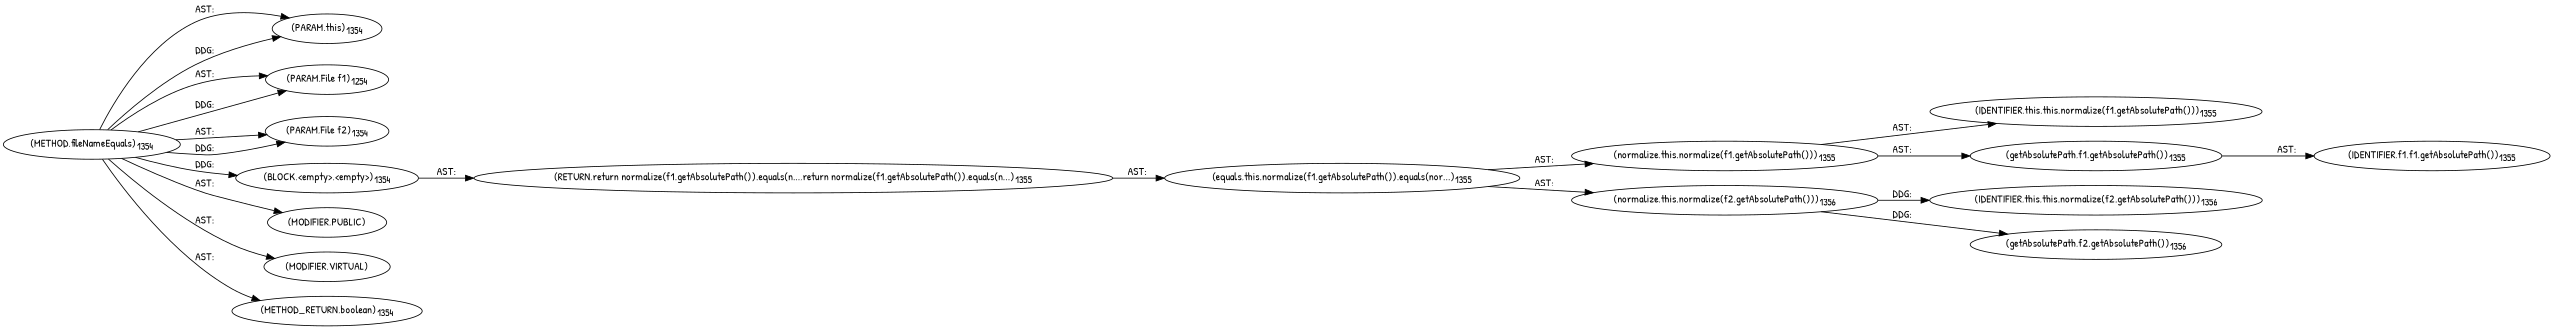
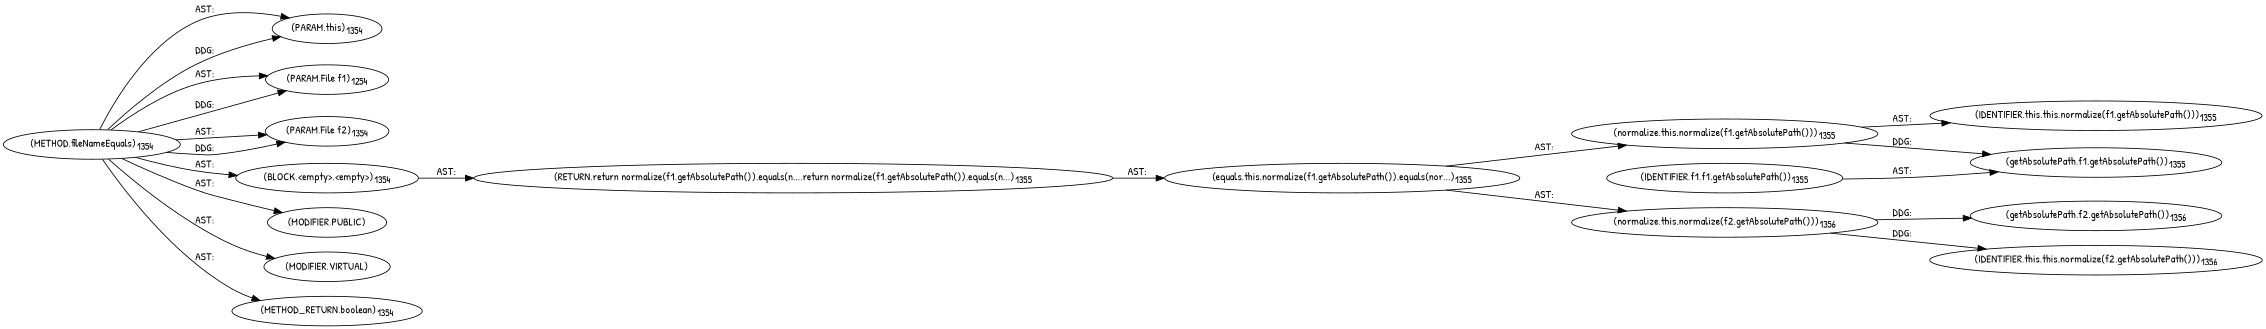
  digraph {
    fontname="Patrick Hand"
    rankdir=LR
    node [fontname="Patrick Hand"]
    edge [fontname="Patrick Hand"]
    n1 [label=<(METHOD,fileNameEquals)<SUB>1354</SUB>>]
    n2 [label=<(PARAM,this)<SUB>1354</SUB>>]
    n3 [label=<(PARAM,File f1)<SUB>1254</SUB>>]
    n4 [label=<(PARAM,File f2)<SUB>1354</SUB>>]
    n5 [label=<(BLOCK,&lt;empty&gt;,&lt;empty&gt;)<SUB>1354</SUB>>]
    n6 [label=<(MODIFIER,PUBLIC)>]
    n7 [label=<(MODIFIER,VIRTUAL)>]
    n8 [label=<(METHOD_RETURN,boolean)<SUB>1354</SUB>>]
    n9 [label=<(RETURN,return normalize(f1.getAbsolutePath()).equals(n...,return normalize(f1.getAbsolutePath()).equals(n...)<SUB>1355</SUB>>]
    n10 [label=<(equals,this.normalize(f1.getAbsolutePath()).equals(nor...)<SUB>1355</SUB>>]
    n11 [label=<(normalize,this.normalize(f1.getAbsolutePath()))<SUB>1355</SUB>>]
    n12 [label=<(normalize,this.normalize(f2.getAbsolutePath()))<SUB>1356</SUB>>]
    n13 [label=<(IDENTIFIER,this,this.normalize(f1.getAbsolutePath()))<SUB>1355</SUB>>]
    n14 [label=<(getAbsolutePath,f1.getAbsolutePath())<SUB>1355</SUB>>]
    n15 [label=<(IDENTIFIER,this,this.normalize(f2.getAbsolutePath()))<SUB>1356</SUB>>]
    n16 [label=<(getAbsolutePath,f2.getAbsolutePath())<SUB>1356</SUB>>]
    n17 [label=<(IDENTIFIER,f1,f1.getAbsolutePath())<SUB>1355</SUB>>]
    n1 -> n2 [label="AST: "]
    n1 -> n2 [label="DDG: "]
    n1 -> n3 [label="AST: "]
    n1 -> n3 [label="DDG: "]
    n1 -> n4 [label="AST: "]
    n1 -> n4 [label="DDG: "]
-   n1 -> n5 [label="DDG: "]
+   n1 -> n5 [label="AST: "]
    n1 -> n6 [label="AST: "]
    n1 -> n7 [label="AST: "]
    n1 -> n8 [label="AST: "]
    n5 -> n9 [label="AST: "]
    n9 -> n10 [label="AST: "]
    n10 -> n11 [label="AST: "]
    n10 -> n12 [label="AST: "]
    n11 -> n13 [label="AST: "]
-   n11 -> n14 [label="AST: "]
+   n11 -> n14 [label="DDG: "]
    n12 -> n15 [label="DDG: "]
    n12 -> n16 [label="DDG: "]
-   n14 -> n17 [label="AST: "]
+   n17 -> n14 [label="AST: "]
  }
